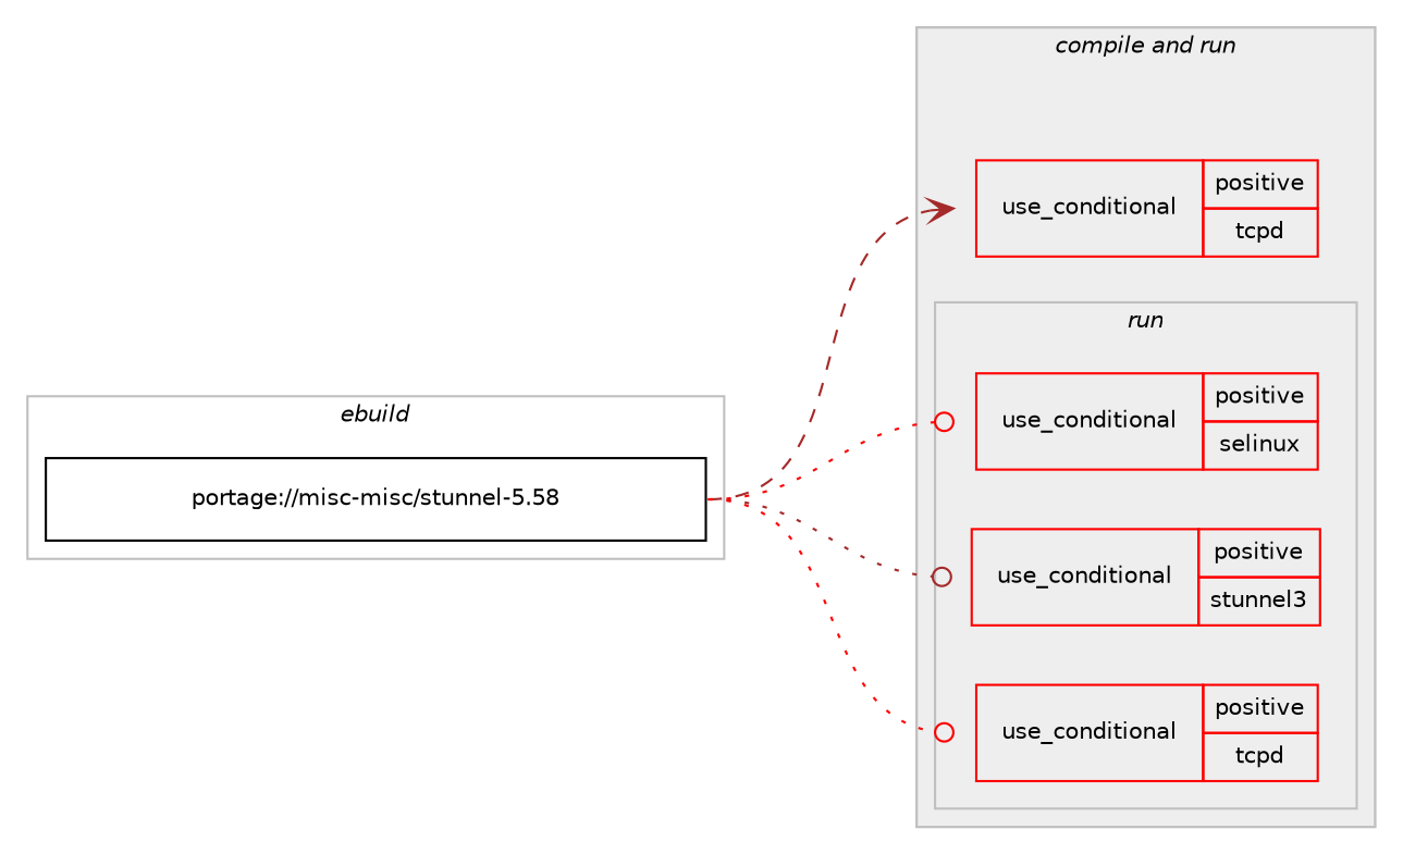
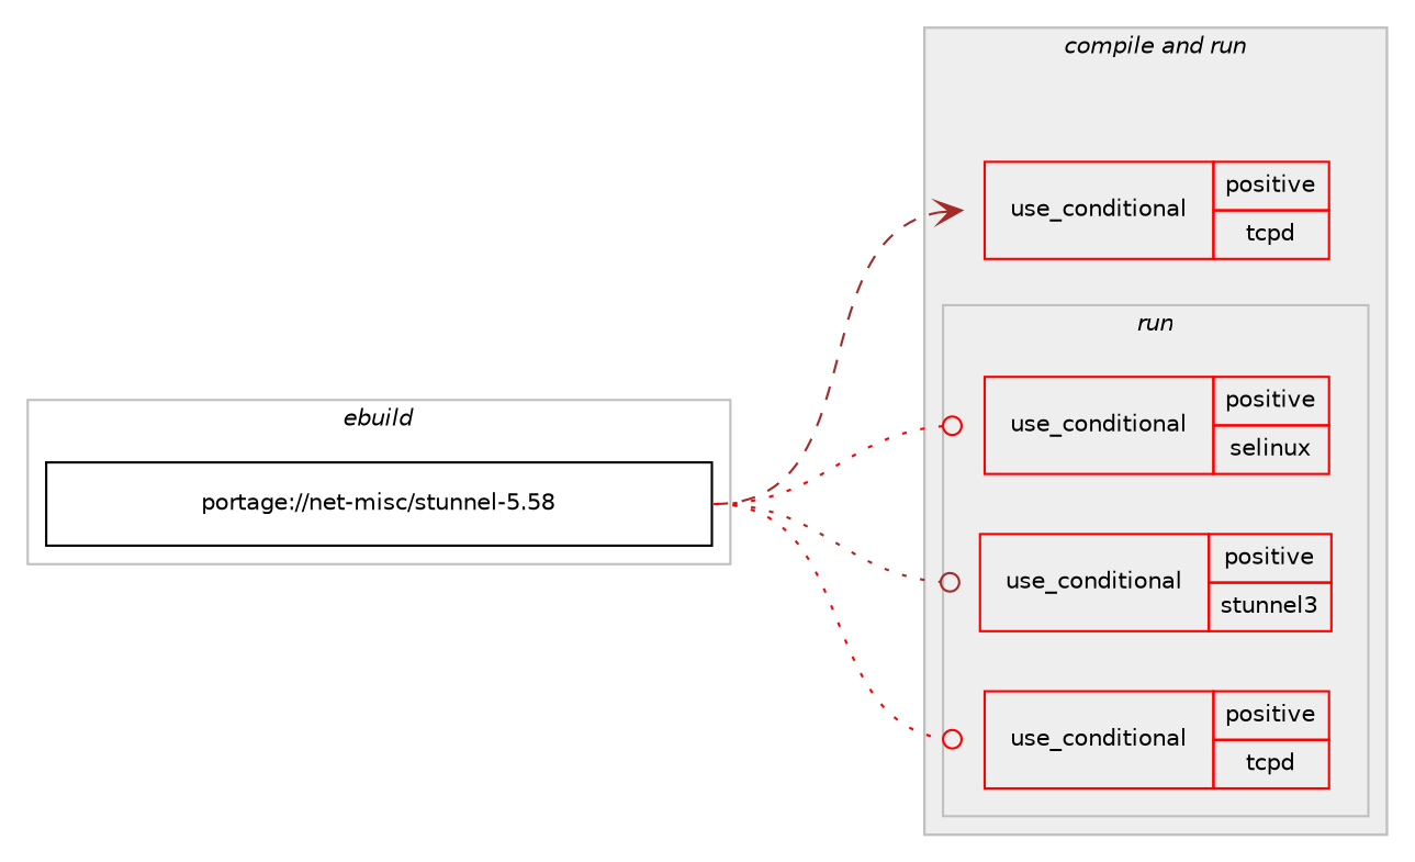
  digraph {
    compound=true
    concentrate=true
    fontname=Helvetica
    fontsize=10
    newrank=true
    rankdir=LR
    ranksep=1.5
    node [color=red fontname=Helvetica fontsize=10 shape=none]
    edge [arrowhead=odot headport=w style=dotted tailport=e weight=20 color=brown]
-   n1 [color=black label="portage://misc-misc/stunnel-5.58" width=4 shape=box]
+   n1 [color=black label="portage://net-misc/stunnel-5.58" width=4 shape=box]
    n2 [label=<<TABLE BORDER="0" CELLBORDER="1" CELLSPACING="0" CELLPADDING="4"><TR><TD ROWSPAN="3" CELLPADDING="10">use_conditional</TD></TR><TR><TD>positive</TD></TR><TR><TD>tcpd</TD></TR></TABLE>>]
    n3 [label=<<TABLE BORDER="0" CELLBORDER="1" CELLSPACING="0" CELLPADDING="4"><TR><TD ROWSPAN="3" CELLPADDING="10">use_conditional</TD></TR><TR><TD>positive</TD></TR><TR><TD>selinux</TD></TR></TABLE>>]
    n4 [label=<<TABLE BORDER="0" CELLBORDER="1" CELLSPACING="0" CELLPADDING="4"><TR><TD ROWSPAN="3" CELLPADDING="10">use_conditional</TD></TR><TR><TD>positive</TD></TR><TR><TD>stunnel3</TD></TR></TABLE>>]
    n5 [label=<<TABLE BORDER="0" CELLBORDER="1" CELLSPACING="0" CELLPADDING="4"><TR><TD ROWSPAN="3" CELLPADDING="10">use_conditional</TD></TR><TR><TD>positive</TD></TR><TR><TD>tcpd</TD></TR></TABLE>>]
    subgraph cluster_1 {
      color=gray
      label=<<i>ebuild</i>>
      rank=same
      n1
    }
    subgraph cluster_2 {
      color=gray
      label=<<i>dependencies</i>>
      subgraph cluster_3 {
        color=gray
        fillcolor="#eeeeee"
        label=<<i>compile</i>>
        style=filled
        subgraph sub_4 {
          color=gray
          fillcolor="#eeeeee"
          label=<<i>compile</i>>
          style=filled
          n2
        }
      }
      subgraph cluster_5 {
        color=gray
        fillcolor="#eeeeee"
        label=<<i>compile and run</i>>
        style=filled
      }
      subgraph cluster_6 {
        color=gray
        fillcolor="#eeeeee"
        label=<<i>run</i>>
        style=filled
        subgraph sub_7 {
          color=gray
          fillcolor="#eeeeee"
          label=<<i>run</i>>
          style=filled
          n3
        }
        subgraph sub_8 {
          color=gray
          fillcolor="#eeeeee"
          label=<<i>run</i>>
          style=filled
          n4
        }
        subgraph sub_9 {
          color=gray
          fillcolor="#eeeeee"
          label=<<i>run</i>>
          style=filled
          n5
        }
      }
    }
    subgraph cluster_10 {
      color=gray
      label=<<i>candidates</i>>
      rank=same
    }
    n1 -> n2 [arrowhead=vee style=dashed]
    n1 -> n3 [color=red]
    n1 -> n4
    n1 -> n5 [color=red]
  }
